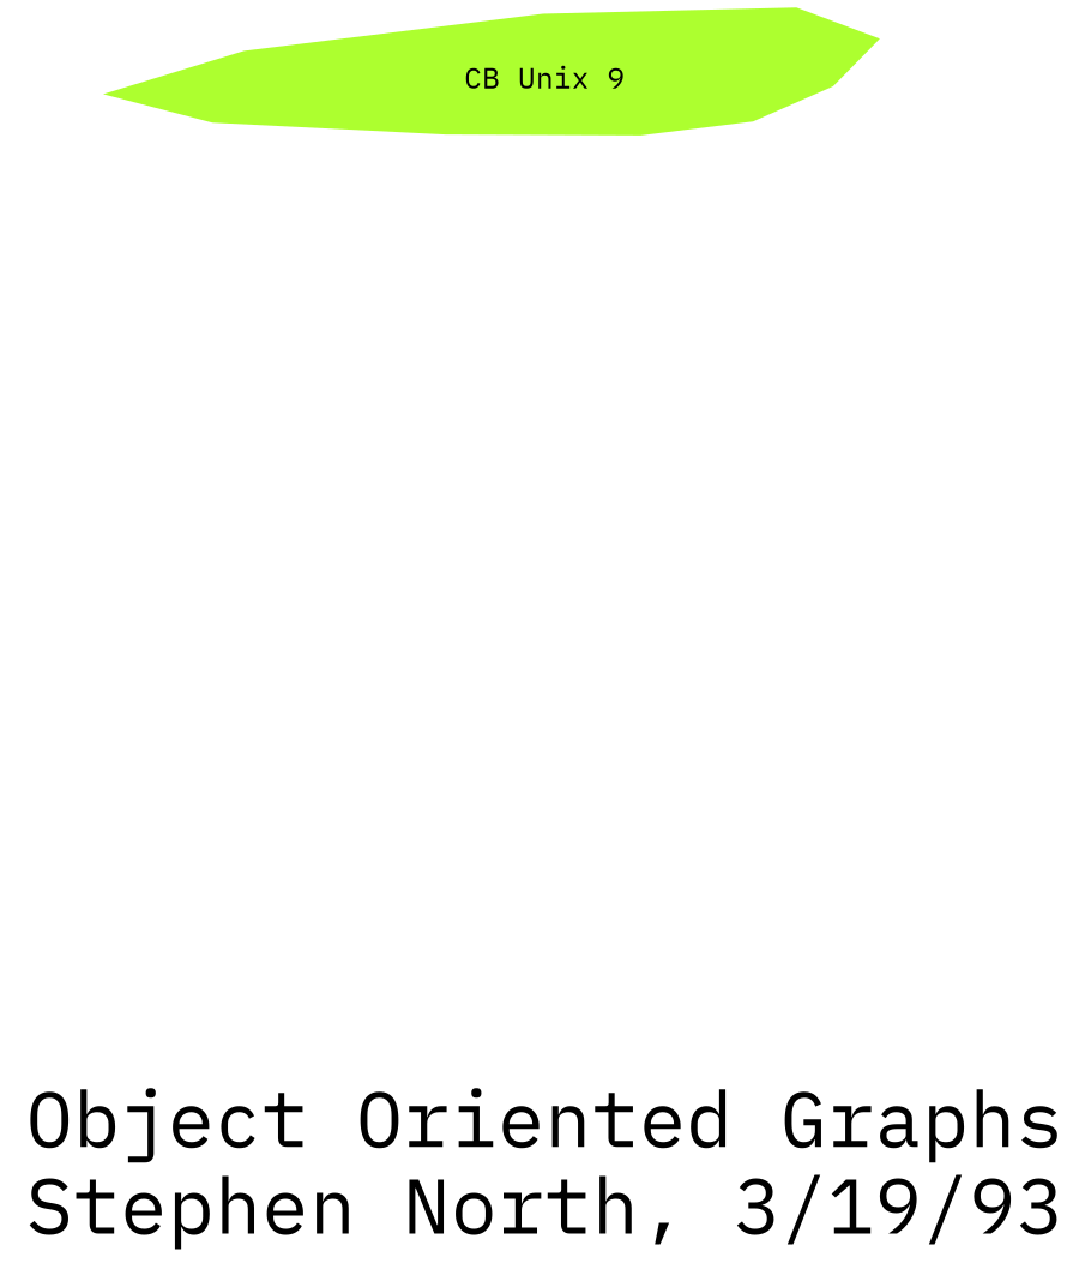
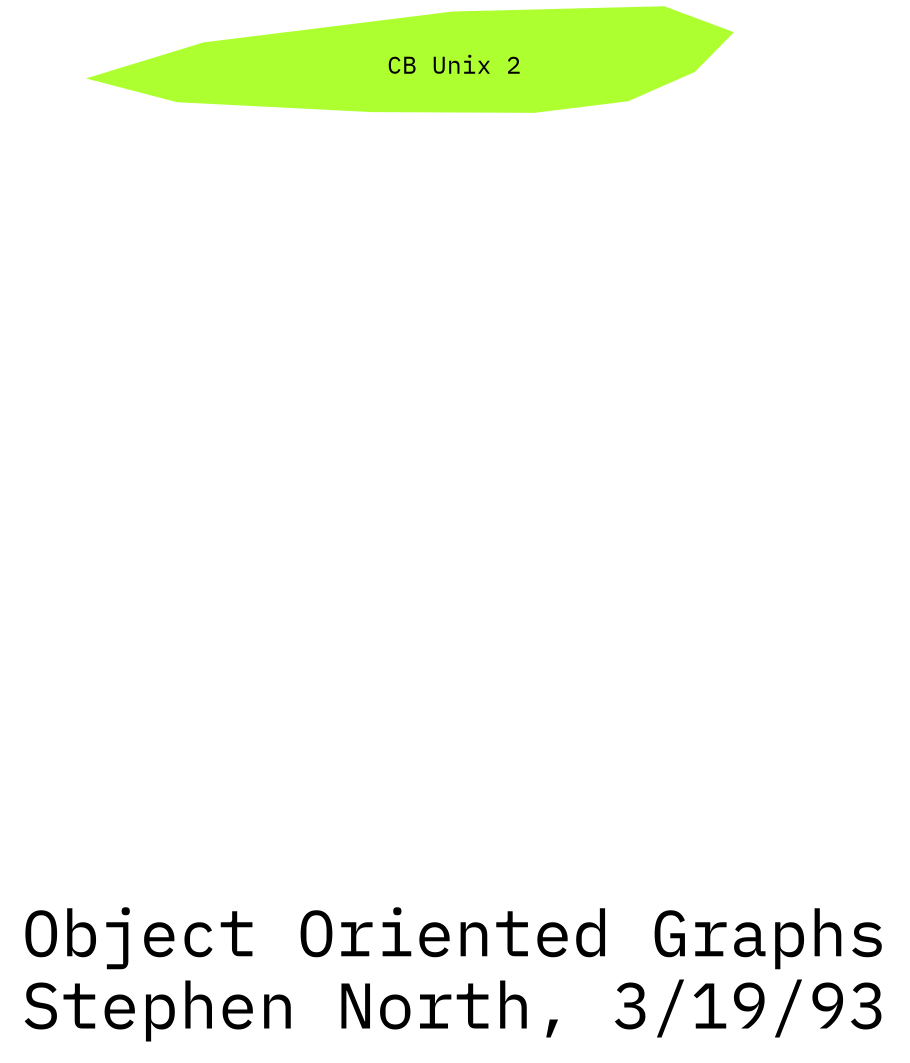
  digraph {
    fontname="IBM Plex Mono"
    fontsize=36
    label="\n\n\n\nObject Oriented Graphs\nStephen North, 3/19/93"
-   "CB Unix 2" [color=greenyellow distortion=0.851818 fontname="IBM Plex Mono" orientation=32 shape=polygon sides=10 skew=-0.020120 style=filled label="CB Unix 9"]
+   "CB Unix 2" [color=greenyellow distortion=0.851818 fontname="IBM Plex Mono" orientation=32 shape=polygon sides=10 skew=-0.020120 style=filled]
  }
